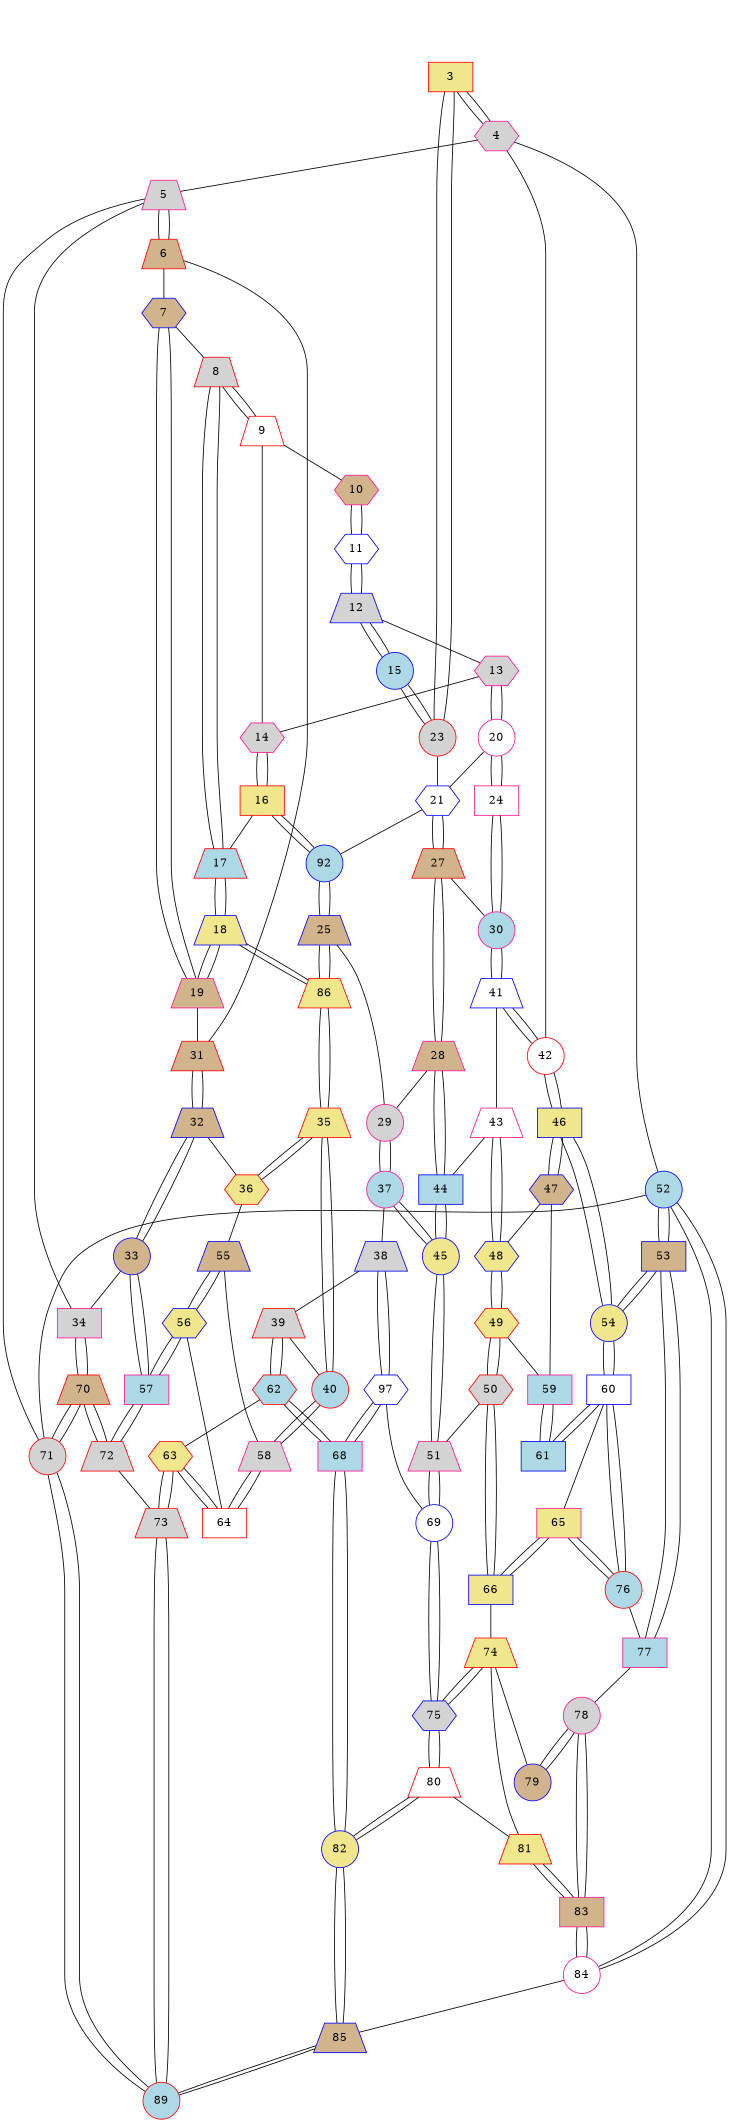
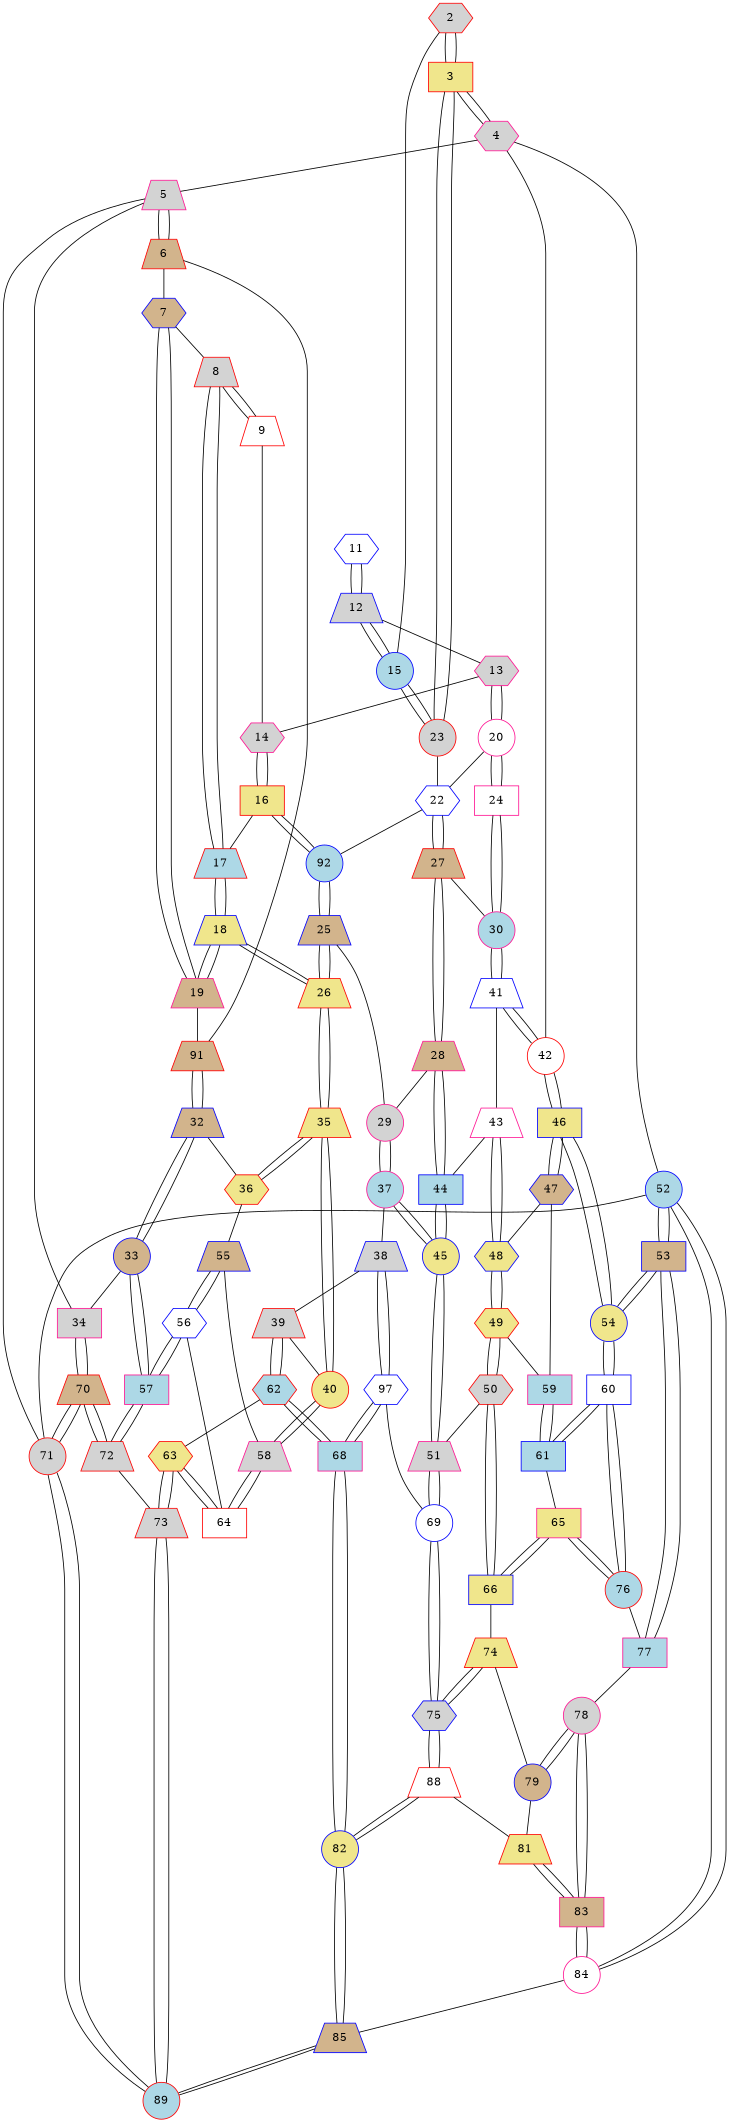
  graph {
    node [color=blue fillcolor=lightgrey shape=trapezium style=filled]
+   2 [color=red shape=hexagon]
    3 [color=red fillcolor=khaki shape=box]
    15 [fillcolor=lightblue shape=circle]
    11 [fillcolor=white shape=hexagon]
    12
    4 [color=deeppink shape=hexagon]
    23 [color=red shape=circle]
    5 [color=deeppink]
    42 [color=red fillcolor=white shape=circle]
    52 [fillcolor=lightblue shape=circle]
-   21 [fillcolor=white shape=hexagon]
+   21 [fillcolor=white shape=hexagon label=22]
    6 [color=red fillcolor=tan]
    34 [color=deeppink shape=box]
    71 [color=red shape=circle]
    46 [fillcolor=khaki shape=box]
    53 [fillcolor=tan shape=box]
    84 [color=deeppink fillcolor=white shape=circle]
    7 [fillcolor=tan shape=hexagon]
-   31 [color=red fillcolor=tan]
+   31 [color=red fillcolor=tan label=91]
    70 [color=red fillcolor=tan]
    n21 [color=red fillcolor=lightblue label=89 shape=circle]
    8 [color=red]
    19 [color=deeppink fillcolor=tan]
    32 [fillcolor=tan]
    9 [color=red fillcolor=white]
    17 [color=red fillcolor=lightblue]
-   10 [color=deeppink fillcolor=tan shape=hexagon]
    14 [color=deeppink shape=hexagon]
    18 [fillcolor=khaki]
    16 [color=red fillcolor=khaki shape=box]
    13 [color=deeppink shape=hexagon]
    20 [color=deeppink fillcolor=white shape=circle]
    24 [color=deeppink fillcolor=white shape=box]
    n34 [fillcolor=lightblue label=92 shape=circle]
    25 [fillcolor=tan]
-   26 [color=red fillcolor=khaki label=86]
+   26 [color=red fillcolor=khaki]
    35 [color=red fillcolor=khaki]
    27 [color=red fillcolor=tan]
    30 [color=deeppink fillcolor=lightblue shape=circle]
    28 [color=deeppink fillcolor=tan]
    29 [color=deeppink shape=circle]
    41 [fillcolor=white]
    37 [color=deeppink fillcolor=lightblue shape=circle]
    36 [color=red fillcolor=khaki shape=hexagon]
-   40 [color=red fillcolor=lightblue shape=circle]
+   40 [color=red fillcolor=khaki shape=circle]
    44 [fillcolor=lightblue shape=box]
    45 [fillcolor=khaki shape=circle]
    38
    43 [color=deeppink fillcolor=white]
    33 [fillcolor=tan shape=circle]
    57 [color=deeppink fillcolor=lightblue shape=box]
    55 [fillcolor=tan]
    72 [color=red]
    58 [color=deeppink]
-   56 [fillcolor=khaki shape=hexagon]
+   56 [fillcolor=white shape=hexagon]
    39 [color=red]
    n57 [fillcolor=white label=97 shape=hexagon]
    51 [color=deeppink]
    62 [color=red fillcolor=lightblue shape=hexagon]
    69 [fillcolor=white shape=circle]
    68 [color=deeppink fillcolor=lightblue shape=box]
    63 [color=red fillcolor=khaki shape=hexagon]
    64 [color=red fillcolor=white shape=box]
    48 [fillcolor=khaki shape=hexagon]
    47 [fillcolor=tan shape=hexagon]
    54 [fillcolor=khaki shape=circle]
    49 [color=red fillcolor=khaki shape=hexagon]
    59 [color=deeppink fillcolor=lightblue shape=box]
    60 [fillcolor=white shape=box]
    61 [fillcolor=lightblue shape=box]
    50 [color=red shape=hexagon]
    66 [fillcolor=khaki shape=box]
    74 [color=red fillcolor=khaki]
    75 [shape=hexagon]
    77 [color=deeppink fillcolor=lightblue shape=box]
    85 [fillcolor=tan]
    78 [color=deeppink shape=circle]
    76 [color=red fillcolor=lightblue shape=circle]
    73 [color=red]
    65 [color=deeppink fillcolor=khaki shape=box]
    82 [fillcolor=khaki shape=circle]
    79 [fillcolor=tan shape=circle]
-   80 [color=red fillcolor=white]
+   80 [color=red fillcolor=white label=88]
    81 [color=red fillcolor=khaki]
    83 [color=deeppink fillcolor=tan shape=box]
+   2 -- 3
+   2 -- 3
+   2 -- 15
    3 -- 4
    3 -- 4
    3 -- 23
    3 -- 23
    15 -- 23
    15 -- 23
    11 -- 12
    11 -- 12
    12 -- 15
    12 -- 15
    12 -- 13
    4 -- 5
    4 -- 42
    4 -- 52
    23 -- 21
    5 -- 6
    5 -- 6
    5 -- 34
    5 -- 71
    42 -- 46
    42 -- 46
    52 -- 71
    52 -- 53
    52 -- 53
    52 -- 84
    52 -- 84
    21 -- n34
    21 -- 27
    21 -- 27
    6 -- 7
    6 -- 31
    34 -- 70
    34 -- 70
    71 -- n21
    71 -- n21
    46 -- 47
    46 -- 47
    46 -- 54
    46 -- 54
    53 -- 54
    53 -- 54
    53 -- 77
    53 -- 77
    84 -- 85
    7 -- 8
    7 -- 19
    7 -- 19
    31 -- 32
    31 -- 32
    70 -- 71
    70 -- 71
    70 -- 72
    70 -- 72
    8 -- 9
    8 -- 9
    8 -- 17
    8 -- 17
    19 -- 31
    32 -- 36
    32 -- 33
    32 -- 33
-   9 -- 10
    9 -- 14
    17 -- 18
    17 -- 18
-   10 -- 11
-   10 -- 11
    14 -- 16
    14 -- 16
    18 -- 19
    18 -- 19
    18 -- 26
    18 -- 26
    16 -- 17
    16 -- n34
    16 -- n34
    13 -- 14
    13 -- 20
    13 -- 20
    20 -- 21
    20 -- 24
    20 -- 24
    24 -- 30
    24 -- 30
    n34 -- 25
    n34 -- 25
    25 -- 26
    25 -- 26
    25 -- 29
    26 -- 35
    26 -- 35
    35 -- 36
    35 -- 36
    35 -- 40
    35 -- 40
    27 -- 30
    27 -- 28
    27 -- 28
    30 -- 41
    30 -- 41
    28 -- 29
    28 -- 44
    28 -- 44
    29 -- 37
    29 -- 37
    41 -- 42
    41 -- 42
    41 -- 43
    37 -- 45
    37 -- 45
    37 -- 38
    36 -- 55
    40 -- 58
    40 -- 58
    44 -- 45
    44 -- 45
    45 -- 51
    45 -- 51
    38 -- 39
    38 -- n57
    38 -- n57
    43 -- 44
    43 -- 48
    43 -- 48
    33 -- 34
    33 -- 57
    33 -- 57
    57 -- 72
    57 -- 72
    55 -- 58
    55 -- 56
    55 -- 56
    72 -- 73
    58 -- 64
    58 -- 64
    56 -- 57
    56 -- 57
    56 -- 64
    39 -- 40
    39 -- 62
    39 -- 62
    n57 -- 69
    n57 -- 68
    n57 -- 68
    51 -- 69
    51 -- 69
    62 -- 68
    62 -- 68
    62 -- 63
    69 -- 75
    69 -- 75
    68 -- 82
    68 -- 82
    63 -- 64
    63 -- 64
    63 -- 73
    63 -- 73
    48 -- 49
    48 -- 49
    47 -- 48
    47 -- 59
    54 -- 60
    54 -- 60
    49 -- 59
    49 -- 50
    49 -- 50
    59 -- 61
    59 -- 61
    60 -- 61
    60 -- 61
    60 -- 76
    60 -- 76
-   60 -- 65
+   61 -- 65
    50 -- 51
    50 -- 66
    50 -- 66
    66 -- 74
    74 -- 75
    74 -- 75
    74 -- 79
    75 -- 80
    75 -- 80
    77 -- 78
    85 -- n21
    85 -- n21
    78 -- 79
    78 -- 79
    78 -- 83
    78 -- 83
    76 -- 77
    73 -- n21
    73 -- n21
    65 -- 66
    65 -- 66
    65 -- 76
    65 -- 76
    82 -- 85
    82 -- 85
-   74 -- 81
+   79 -- 81
    80 -- 82
    80 -- 82
    80 -- 81
    81 -- 83
    81 -- 83
    83 -- 84
    83 -- 84
  }
